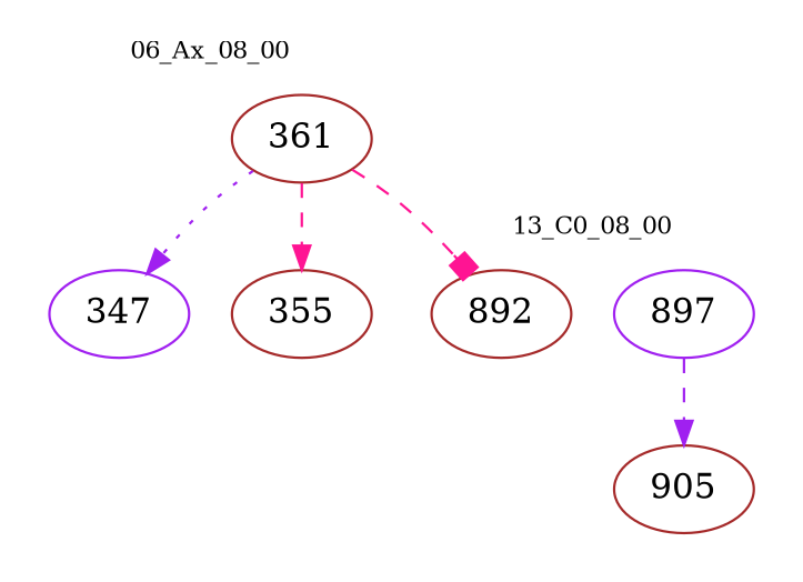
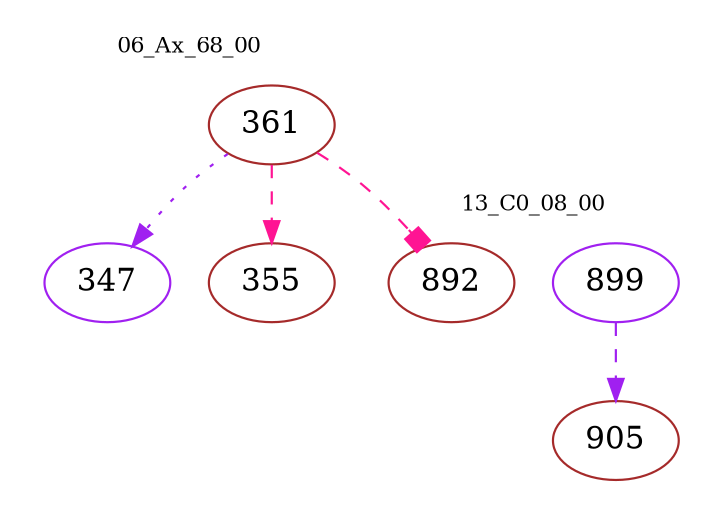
  digraph {
    node [color=brown]
    edge [arrowhead=normal color=purple style=dashed]
    n1 [label=361]
    n2 [color=purple label=347]
    n3 [label=355]
-   n4 [color=purple label=897]
+   n4 [color=purple label=899]
    n5 [label=892]
    n6 [label=905]
    subgraph cluster_1 {
      color=white
      fontsize=10
-     label="06_Ax_08_00"
+     label="06_Ax_68_00"
      n1
      n2
      n3
    }
    subgraph cluster_2 {
      color=white
      fontsize=10
      label="13_C0_08_00"
      n4
      n5
      n6
    }
    n1 -> n2 [style=dotted]
    n1 -> n3 [color=deeppink]
    n1 -> n5 [arrowhead=box color=deeppink]
    n4 -> n6
  }
